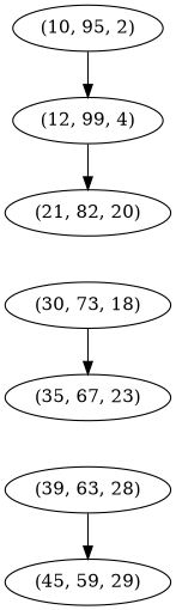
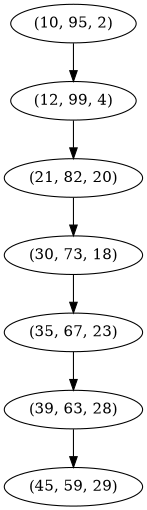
  digraph {
    n1 [label="(12, 99, 4)"]
    "(10, 95, 2)"
    n3 [label="(21, 82, 20)"]
    "(30, 73, 18)"
    "(35, 67, 23)"
    n6 [label="(39, 63, 28)"]
    "(45, 59, 29)"
    n1 -> n3
    "(10, 95, 2)" -> n1
+   n3 -> "(30, 73, 18)"
    "(30, 73, 18)" -> "(35, 67, 23)"
+   "(35, 67, 23)" -> n6
    n6 -> "(45, 59, 29)"
  }
